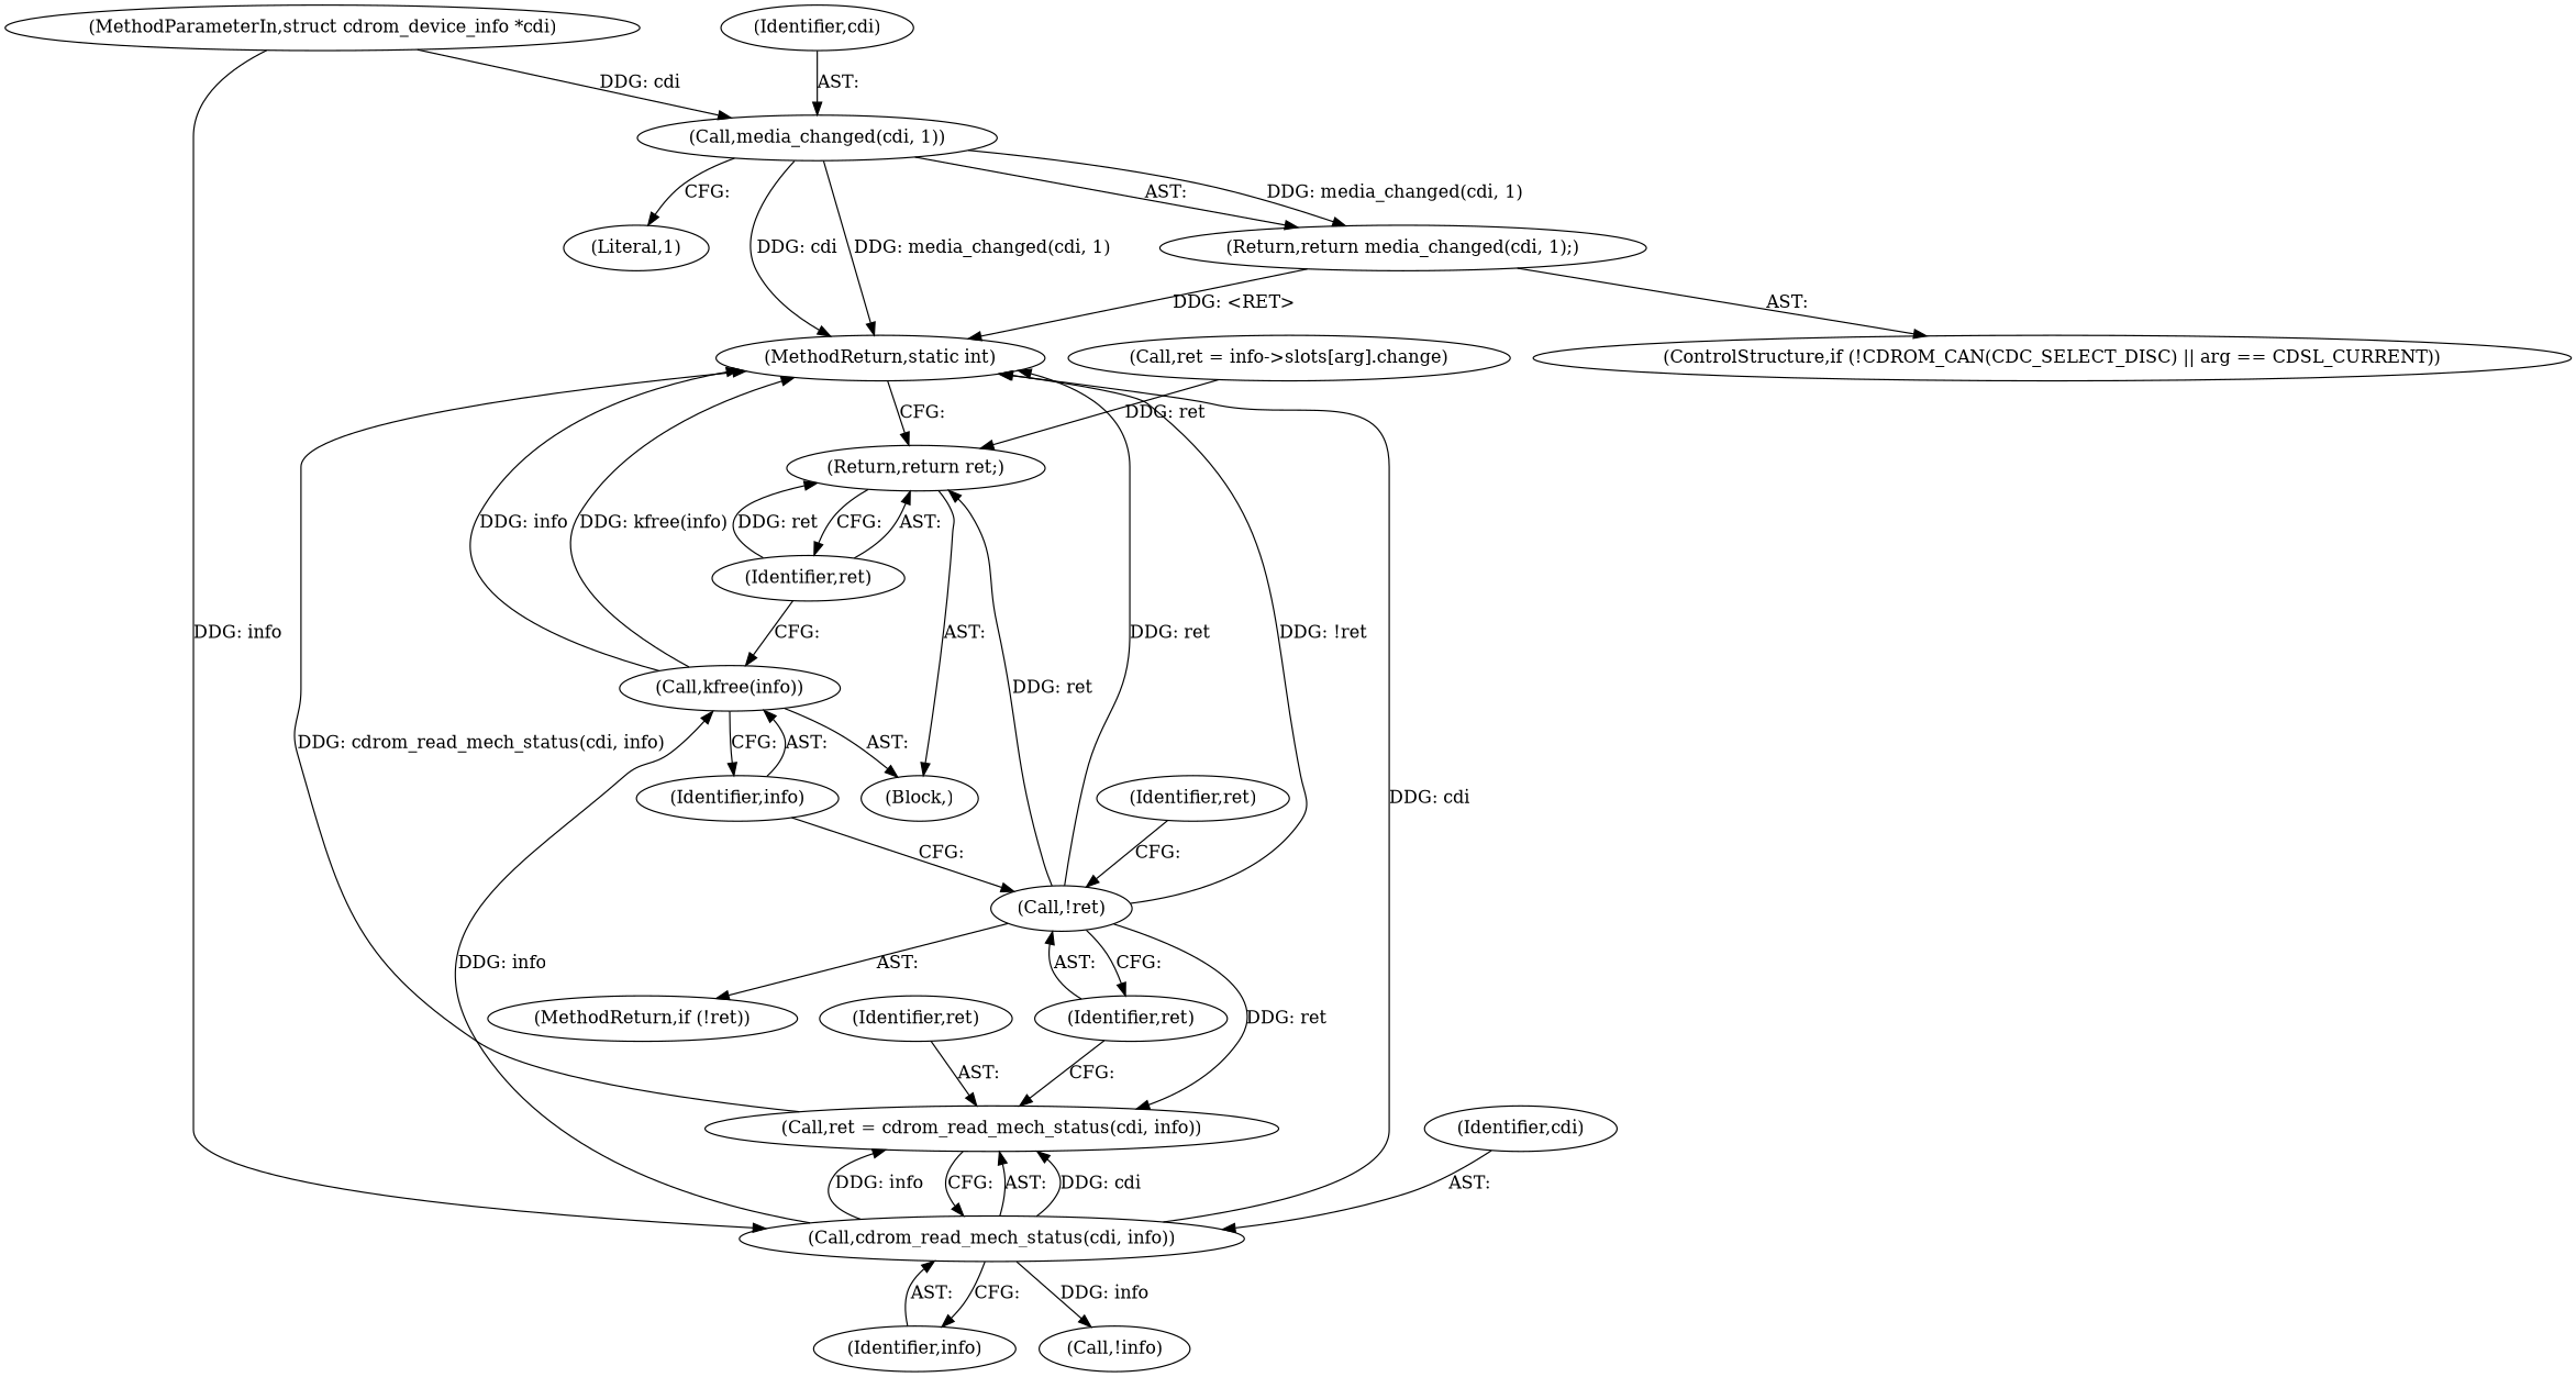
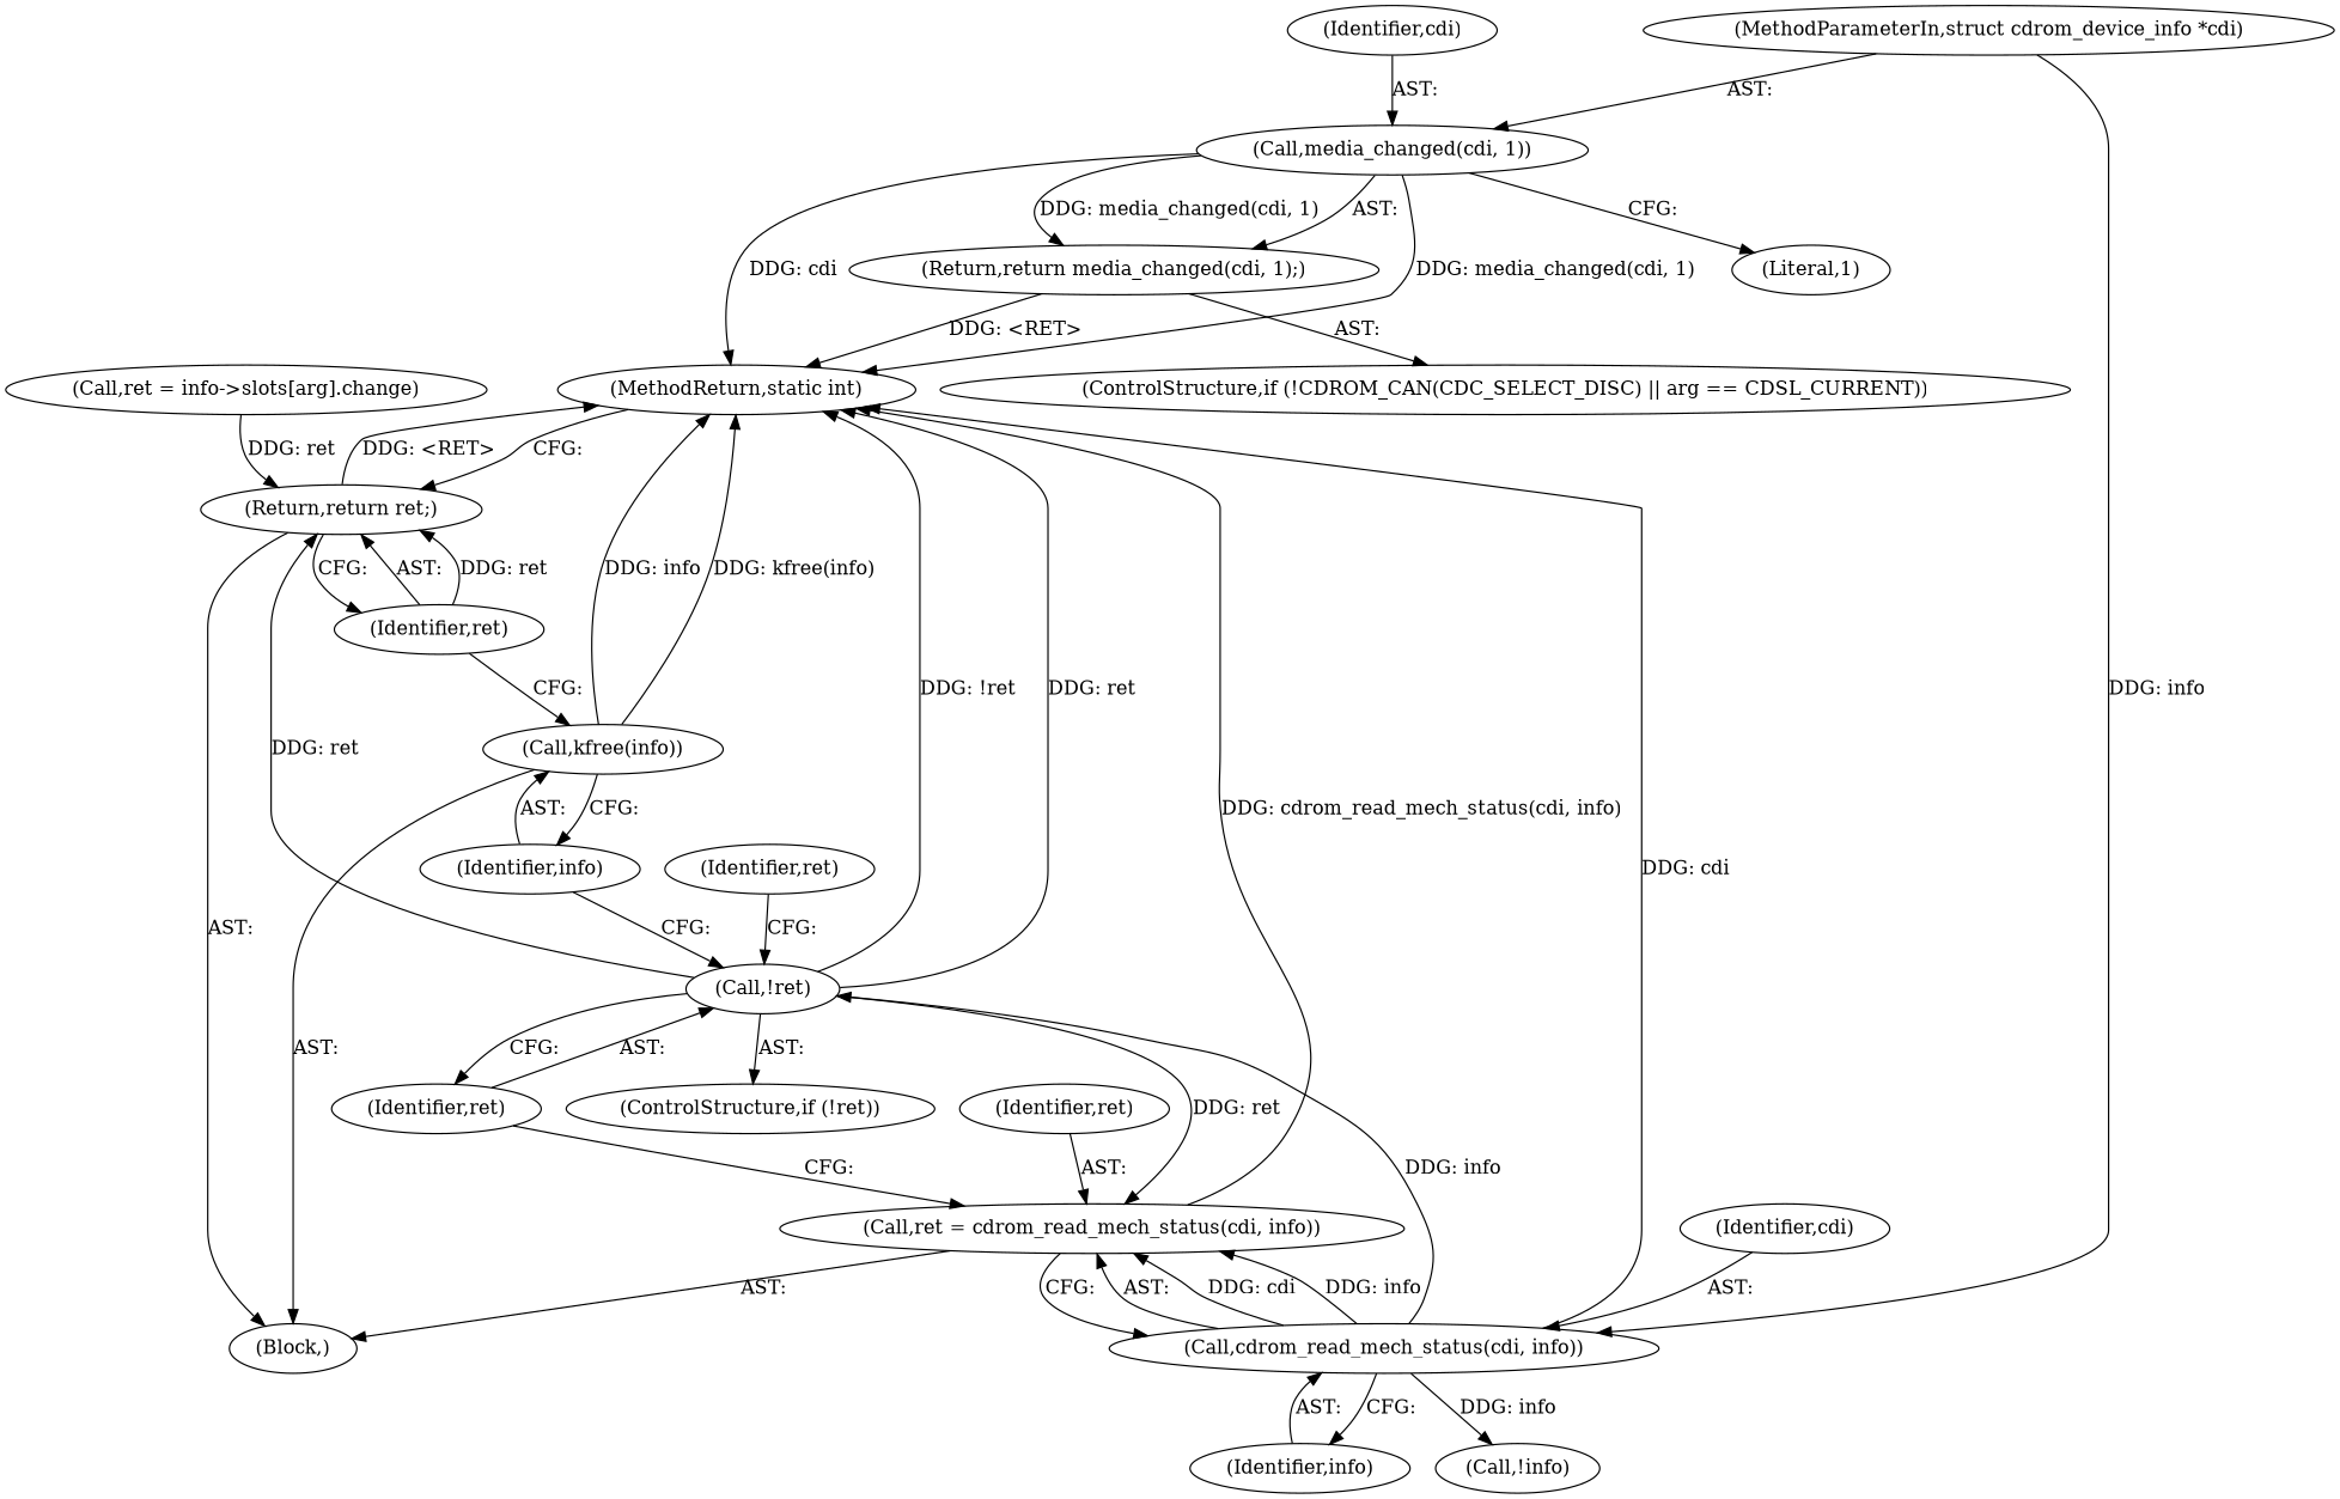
  digraph {
    n1 [label="(MethodParameterIn,struct cdrom_device_info *cdi)"]
    n2 [label="(Call,media_changed(cdi, 1))"]
    n3 [label="(Call,cdrom_read_mech_status(cdi, info))"]
    n4 [label="(MethodReturn,static int)"]
    n5 [label="(Return,return media_changed(cdi, 1);)"]
    n6 [label="(Literal,1)"]
    n7 [label="(Call,ret = cdrom_read_mech_status(cdi, info))"]
    n8 [label="(Call,kfree(info))"]
    n9 [label="(Identifier,info)"]
    n10 [label="(Call,!info)"]
    n11 [label="(Return,return ret;)"]
    n12 [label="(ControlStructure,if (!CDROM_CAN(CDC_SELECT_DISC) || arg == CDSL_CURRENT))"]
    n13 [label="(Block,)"]
    n14 [label="(Identifier,info)"]
    n15 [label="(Call,!ret)"]
    n16 [label="(Identifier,ret)"]
-   n17 [label="(MethodReturn,if (!ret))"]
+   n17 [label="(ControlStructure,if (!ret))"]
    n18 [label="(Identifier,ret)"]
    n19 [label="(Identifier,ret)"]
    n20 [label="(Identifier,ret)"]
    n21 [label="(Identifier,cdi)"]
    n22 [label="(Call,ret = info->slots[arg].change)"]
    n23 [label="(Identifier,cdi)"]
-   n1 -> n2 [label="DDG: cdi"]
+   n1 -> n2 [label="AST: "]
    n1 -> n3 [label="DDG: info"]
    n2 -> n4 [label="DDG: media_changed(cdi, 1)"]
    n2 -> n4 [label="DDG: cdi"]
    n2 -> n5 [label="AST: "]
    n2 -> n5 [label="DDG: media_changed(cdi, 1)"]
    n2 -> n6 [label="CFG: "]
    n3 -> n4 [label="DDG: cdi"]
    n3 -> n7 [label="AST: "]
    n3 -> n7 [label="DDG: cdi"]
    n3 -> n7 [label="DDG: info"]
-   n3 -> n8 [label="DDG: info"]
+   n3 -> n15 [label="DDG: info"]
    n3 -> n9 [label="CFG: "]
    n3 -> n10 [label="DDG: info"]
    n4 -> n11 [label="CFG: "]
    n5 -> n4 [label="DDG: <RET>"]
    n5 -> n12 [label="AST: "]
    n7 -> n3 [label="CFG: "]
    n7 -> n4 [label="DDG: cdrom_read_mech_status(cdi, info)"]
+   n7 -> n13 [label="AST: "]
    n8 -> n4 [label="DDG: kfree(info)"]
    n8 -> n4 [label="DDG: info"]
    n8 -> n13 [label="AST: "]
    n8 -> n14 [label="CFG: "]
    n9 -> n3 [label="AST: "]
+   n11 -> n4 [label="DDG: <RET>"]
    n11 -> n13 [label="AST: "]
    n11 -> n18 [label="CFG: "]
    n14 -> n8 [label="AST: "]
    n14 -> n15 [label="CFG: "]
    n15 -> n4 [label="DDG: !ret"]
    n15 -> n4 [label="DDG: ret"]
    n15 -> n7 [label="DDG: ret"]
    n15 -> n11 [label="DDG: ret"]
    n15 -> n16 [label="CFG: "]
    n15 -> n17 [label="AST: "]
    n16 -> n7 [label="CFG: "]
    n16 -> n15 [label="AST: "]
    n18 -> n8 [label="CFG: "]
    n18 -> n11 [label="AST: "]
    n18 -> n11 [label="DDG: ret"]
    n19 -> n7 [label="AST: "]
    n20 -> n15 [label="CFG: "]
    n21 -> n3 [label="AST: "]
    n22 -> n11 [label="DDG: ret"]
    n23 -> n2 [label="AST: "]
  }
